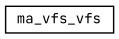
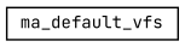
  digraph {
    rankdir=LR
    fontname="JetBrains Mono"
-   n1 [color=black fillcolor=white fontname="JetBrains Mono" fontsize=10 height=0.2 label=ma_vfs_vfs shape=record style=filled width=0.4]
+   n1 [color=black fillcolor=white fontname="JetBrains Mono" fontsize=10 height=0.2 label=ma_default_vfs shape=record style=filled width=0.4]
  }
